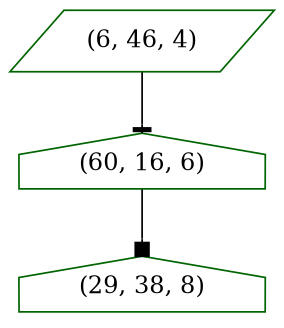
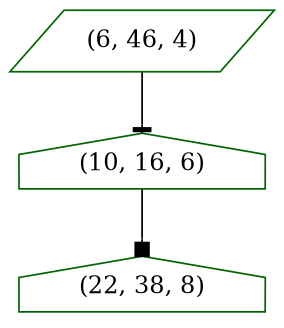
  digraph {
    node [color=darkgreen shape=house]
    "(6, 46, 4)" [shape=parallelogram]
-   "(10, 16, 6)" [label="(60, 16, 6)"]
-   "(29, 38, 8)"
+   "(10, 16, 6)"
+   "(29, 38, 8)" [label="(22, 38, 8)"]
    "(6, 46, 4)" -> "(10, 16, 6)" [arrowhead=tee]
    "(10, 16, 6)" -> "(29, 38, 8)" [arrowhead=box]
  }
